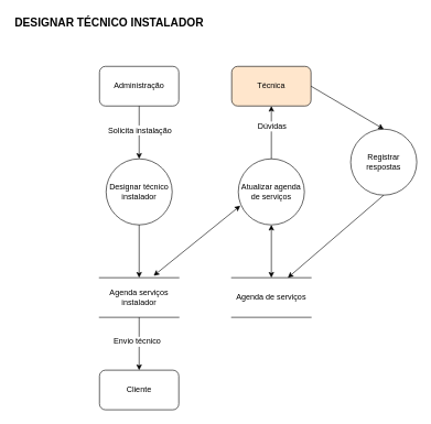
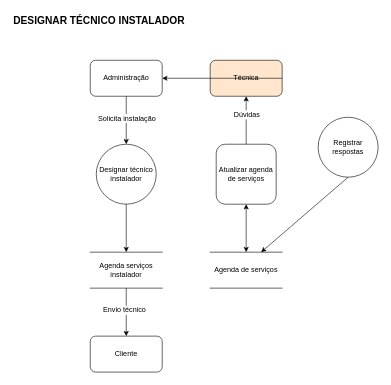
  <mxCell id="0" />
  <mxCell id="1" parent="0" />
  <mxCell id="2" value="Designar técnico instalador" style="ellipse;whiteSpace=wrap;html=1;aspect=fixed;" vertex="1" parent="1"><mxGeometry x="160" y="240" width="100" height="100" as="geometry" /></mxCell>
  <mxCell id="3" value="Administração" style="rounded=1;whiteSpace=wrap;html=1;" vertex="1" parent="1"><mxGeometry x="150" y="100" width="120" height="60" as="geometry" /></mxCell>
  <mxCell id="4" value="Agenda serviços instalador" style="shape=partialRectangle;whiteSpace=wrap;html=1;left=0;right=0;fillColor=none;" vertex="1" parent="1"><mxGeometry x="150" y="420" width="120" height="60" as="geometry" /></mxCell>
- <mxCell id="5" value="Atualizar agenda de serviços" style="ellipse;whiteSpace=wrap;html=1;aspect=fixed;" vertex="1" parent="1"><mxGeometry x="360" y="240" width="100" height="100" as="geometry" /></mxCell>
+ <mxCell id="5" value="Atualizar agenda de serviços" style="whiteSpace=wrap;html=1;aspect=fixed;rounded=1;" vertex="1" parent="1"><mxGeometry x="360" y="240" width="100" height="100" as="geometry" /></mxCell>
  <mxCell id="6" value="Técnica" style="rounded=1;whiteSpace=wrap;html=1;fillColor=#ffe6cc;" vertex="1" parent="1"><mxGeometry x="350" y="100" width="120" height="60" as="geometry" /></mxCell>
  <mxCell id="7" value="Agenda de serviços" style="shape=partialRectangle;whiteSpace=wrap;html=1;left=0;right=0;fillColor=none;" vertex="1" parent="1"><mxGeometry x="350" y="420" width="120" height="60" as="geometry" /></mxCell>
  <mxCell id="8" value="" style="endArrow=classic;html=1;exitX=0.5;exitY=0;exitDx=0;exitDy=0;" edge="1" parent="1" source="5"><mxGeometry width="50" height="50" relative="1" as="geometry"><mxPoint x="490" y="450" as="sourcePoint" /><mxPoint x="410" y="160" as="targetPoint" /></mxGeometry></mxCell>
  <mxCell id="9" value="&lt;div&gt;Dúvidas&lt;/div&gt;" style="text;html=1;align=center;verticalAlign=middle;resizable=0;points=[];labelBackgroundColor=#ffffff;" vertex="1" connectable="0" parent="8"><mxGeometry x="0.754" relative="1" as="geometry"><mxPoint x="-8.882e-16" y="20.0" as="offset" /></mxGeometry></mxCell>
  <mxCell id="10" value="" style="endArrow=classic;html=1;entryX=0.5;entryY=0;entryDx=0;entryDy=0;exitX=0.5;exitY=1;exitDx=0;exitDy=0;" edge="1" parent="1" source="3" target="2"><mxGeometry width="50" height="50" relative="1" as="geometry"><mxPoint x="180" y="200" as="sourcePoint" /><mxPoint x="590" y="400" as="targetPoint" /></mxGeometry></mxCell>
  <mxCell id="11" value="&lt;div&gt;Solicita instalação&lt;/div&gt;" style="text;html=1;align=center;verticalAlign=middle;resizable=0;points=[];labelBackgroundColor=#ffffff;" vertex="1" connectable="0" parent="10"><mxGeometry x="0.311" relative="1" as="geometry"><mxPoint y="-16" as="offset" /></mxGeometry></mxCell>
  <mxCell id="12" value="" style="endArrow=classic;html=1;exitX=0.5;exitY=1;exitDx=0;exitDy=0;" edge="1" parent="1" source="2" target="4"><mxGeometry width="50" height="50" relative="1" as="geometry"><mxPoint x="208" y="340" as="sourcePoint" /><mxPoint x="270" y="490" as="targetPoint" /></mxGeometry></mxCell>
  <mxCell id="13" value="" style="endArrow=classic;startArrow=classic;html=1;entryX=0.5;entryY=1;entryDx=0;entryDy=0;exitX=0.5;exitY=0;exitDx=0;exitDy=0;" edge="1" parent="1" source="7" target="5"><mxGeometry width="50" height="50" relative="1" as="geometry"><mxPoint x="410" y="400" as="sourcePoint" /><mxPoint x="460" y="350" as="targetPoint" /></mxGeometry></mxCell>
- <mxCell id="14" value="" style="endArrow=classic;startArrow=classic;html=1;exitX=0.683;exitY=-0.05;exitDx=0;exitDy=0;exitPerimeter=0;entryX=0.03;entryY=0.71;entryDx=0;entryDy=0;entryPerimeter=0;" edge="1" parent="1" source="4" target="5"><mxGeometry width="50" height="50" relative="1" as="geometry"><mxPoint x="540" y="450" as="sourcePoint" /><mxPoint x="590" y="400" as="targetPoint" /></mxGeometry></mxCell>
  <mxCell id="15" value="Registrar respostas" style="ellipse;whiteSpace=wrap;html=1;aspect=fixed;" vertex="1" parent="1"><mxGeometry x="530" y="195" width="100" height="100" as="geometry" /></mxCell>
- <mxCell id="16" value="" style="endArrow=classic;html=1;exitX=1;exitY=0.5;exitDx=0;exitDy=0;entryX=0.5;entryY=0;entryDx=0;entryDy=0;" edge="1" parent="1" source="6" target="15"><mxGeometry width="50" height="50" relative="1" as="geometry"><mxPoint x="650" y="370" as="sourcePoint" /><mxPoint x="700" y="320" as="targetPoint" /></mxGeometry></mxCell>
+ <mxCell id="16" value="" style="endArrow=classic;html=1;exitX=1;exitY=0.5;exitDx=0;exitDy=0;" edge="1" parent="1" source="6" target="3"><mxGeometry width="50" height="50" relative="1" as="geometry"><mxPoint x="650" y="370" as="sourcePoint" /><mxPoint x="700" y="320" as="targetPoint" /></mxGeometry></mxCell>
  <mxCell id="17" value="" style="endArrow=classic;html=1;exitX=0.5;exitY=1;exitDx=0;exitDy=0;entryX=0.708;entryY=0;entryDx=0;entryDy=0;entryPerimeter=0;" edge="1" parent="1" source="15" target="7"><mxGeometry width="50" height="50" relative="1" as="geometry"><mxPoint x="650" y="370" as="sourcePoint" /><mxPoint x="700" y="320" as="targetPoint" /></mxGeometry></mxCell>
  <mxCell id="18" value="DESIGNAR TÉCNICO INSTALADOR" style="text;html=1;strokeColor=none;fillColor=none;align=left;verticalAlign=middle;whiteSpace=wrap;rounded=0;fontSize=17;fontStyle=1" vertex="1" parent="1"><mxGeometry x="20" y="20" width="340" height="30" as="geometry" /></mxCell>
  <mxCell id="19" value="Cliente" style="rounded=1;whiteSpace=wrap;html=1;" vertex="1" parent="1"><mxGeometry x="150" y="560" width="120" height="60" as="geometry" /></mxCell>
  <mxCell id="20" value="" style="endArrow=classic;html=1;entryX=0.5;entryY=0;entryDx=0;entryDy=0;exitX=0.5;exitY=1;exitDx=0;exitDy=0;" edge="1" parent="1" source="4" target="19"><mxGeometry width="50" height="50" relative="1" as="geometry"><mxPoint x="931.508" y="272.124" as="sourcePoint" /><mxPoint x="1094" y="163" as="targetPoint" /></mxGeometry></mxCell>
  <mxCell id="21" value="&lt;div&gt;Envio técnico&lt;/div&gt;" style="text;html=1;align=center;verticalAlign=middle;resizable=0;points=[];labelBackgroundColor=#ffffff;" vertex="1" connectable="0" parent="20"><mxGeometry x="-0.107" y="-4" relative="1" as="geometry"><mxPoint as="offset" /></mxGeometry></mxCell>
